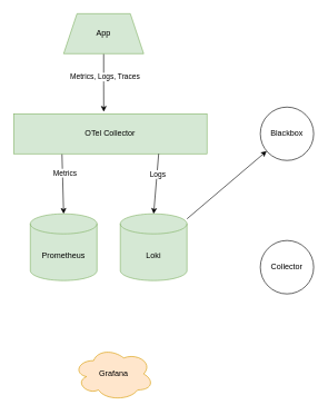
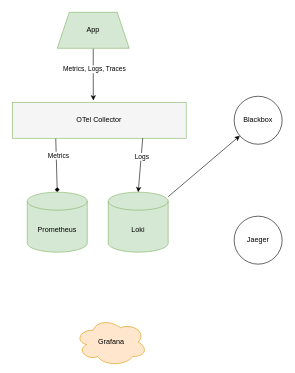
  <mxCell id="0" />
  <mxCell id="1" parent="0" />
- <mxCell id="2" value="Collector" style="ellipse;whiteSpace=wrap;html=1;" parent="1" vertex="1"><mxGeometry x="390" y="360" width="80" height="80" as="geometry" /></mxCell>
+ <mxCell id="2" value="Jaeger" style="ellipse;whiteSpace=wrap;html=1;" parent="1" vertex="1"><mxGeometry x="390" y="360" width="80" height="80" as="geometry" /></mxCell>
  <mxCell id="3" value="Blackbox" style="ellipse;whiteSpace=wrap;html=1;" parent="1" vertex="1"><mxGeometry x="390" y="160" width="80" height="80" as="geometry" /></mxCell>
- <mxCell id="4" value="Grafana" style="ellipse;shape=cloud;whiteSpace=wrap;html=1;fillColor=#ffe6cc;strokeColor=#d79b00;" parent="1" vertex="1"><mxGeometry x="110" y="520" width="120" height="80" as="geometry" /></mxCell>
+ <mxCell id="4" value="Grafana" style="ellipse;shape=cloud;whiteSpace=wrap;html=1;fillColor=#ffe6cc;strokeColor=#d79b00;" parent="1" vertex="1"><mxGeometry x="125" y="530" width="120" height="80" as="geometry" /></mxCell>
  <mxCell id="5" style="edgeStyle=orthogonalEdgeStyle;rounded=0;orthogonalLoop=1;jettySize=auto;html=1;entryX=0.466;entryY=-0.05;entryDx=0;entryDy=0;entryPerimeter=0;" parent="1" source="7" target="10" edge="1"><mxGeometry relative="1" as="geometry" /></mxCell>
  <mxCell id="6" value="Metrics, Logs, Traces" style="edgeLabel;html=1;align=center;verticalAlign=middle;resizable=0;points=[];" parent="5" vertex="1" connectable="0"><mxGeometry x="-0.242" y="1" relative="1" as="geometry"><mxPoint y="1" as="offset" /></mxGeometry></mxCell>
  <mxCell id="7" value="App" style="shape=trapezoid;perimeter=trapezoidPerimeter;whiteSpace=wrap;html=1;fixedSize=1;fillColor=#d5e8d4;strokeColor=#82b366;" parent="1" vertex="1"><mxGeometry x="95" y="20" width="120" height="60" as="geometry" /></mxCell>
- <mxCell id="8" style="rounded=0;orthogonalLoop=1;jettySize=auto;html=1;entryX=0.5;entryY=0;entryDx=0;entryDy=0;entryPerimeter=0;exitX=0.25;exitY=1;exitDx=0;exitDy=0;" parent="1" source="10" target="11" edge="1"><mxGeometry relative="1" as="geometry" /></mxCell>
+ <mxCell id="8" style="rounded=0;orthogonalLoop=1;jettySize=auto;html=1;entryX=0.5;entryY=0;entryDx=0;entryDy=0;entryPerimeter=0;exitX=0.25;exitY=1;exitDx=0;exitDy=0;endArrow=diamond;" parent="1" source="10" target="11" edge="1"><mxGeometry relative="1" as="geometry" /></mxCell>
  <mxCell id="9" value="Metrics" style="edgeLabel;html=1;align=center;verticalAlign=middle;resizable=0;points=[];" parent="8" vertex="1" connectable="0"><mxGeometry x="-0.354" y="3" relative="1" as="geometry"><mxPoint as="offset" /></mxGeometry></mxCell>
- <mxCell id="10" value="OTel Collector" style="rounded=0;whiteSpace=wrap;html=1;fillColor=#d5e8d4;strokeColor=#82b366;" parent="1" vertex="1"><mxGeometry x="20" y="170" width="290" height="60" as="geometry" /></mxCell>
+ <mxCell id="10" value="OTel Collector" style="rounded=0;whiteSpace=wrap;html=1;fillColor=#f5f5f5;strokeColor=#82b366;" parent="1" vertex="1"><mxGeometry x="20" y="170" width="290" height="60" as="geometry" /></mxCell>
  <mxCell id="11" value="Prometheus" style="shape=cylinder3;whiteSpace=wrap;html=1;boundedLbl=1;backgroundOutline=1;size=15;fillColor=#d5e8d4;strokeColor=#82b366;" parent="1" vertex="1"><mxGeometry x="45" y="320" width="100" height="100" as="geometry" /></mxCell>
  <mxCell id="12" style="rounded=0;orthogonalLoop=1;jettySize=auto;html=1;" parent="1" source="13" target="3" edge="1"><mxGeometry relative="1" as="geometry" /></mxCell>
  <mxCell id="13" value="Loki" style="shape=cylinder3;whiteSpace=wrap;html=1;boundedLbl=1;backgroundOutline=1;size=15;fillColor=#d5e8d4;strokeColor=#82b366;" parent="1" vertex="1"><mxGeometry x="180" y="320" width="100" height="100" as="geometry" /></mxCell>
  <mxCell id="14" value="" style="endArrow=classic;html=1;rounded=0;exitX=0.75;exitY=1;exitDx=0;exitDy=0;entryX=0.5;entryY=0;entryDx=0;entryDy=0;entryPerimeter=0;" parent="1" source="10" target="13" edge="1"><mxGeometry width="50" height="50" relative="1" as="geometry"><mxPoint x="130" y="380" as="sourcePoint" /><mxPoint x="180" y="330" as="targetPoint" /></mxGeometry></mxCell>
  <mxCell id="15" value="Logs" style="edgeLabel;html=1;align=center;verticalAlign=middle;resizable=0;points=[];" parent="14" vertex="1" connectable="0"><mxGeometry x="-0.313" y="1" relative="1" as="geometry"><mxPoint as="offset" /></mxGeometry></mxCell>
